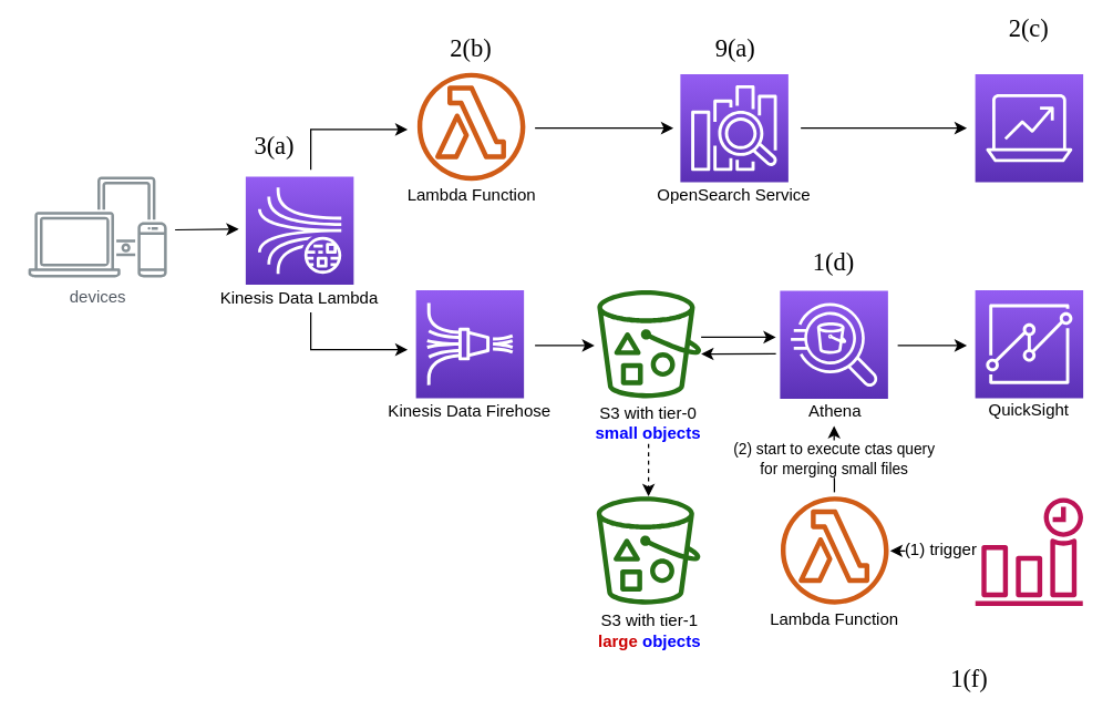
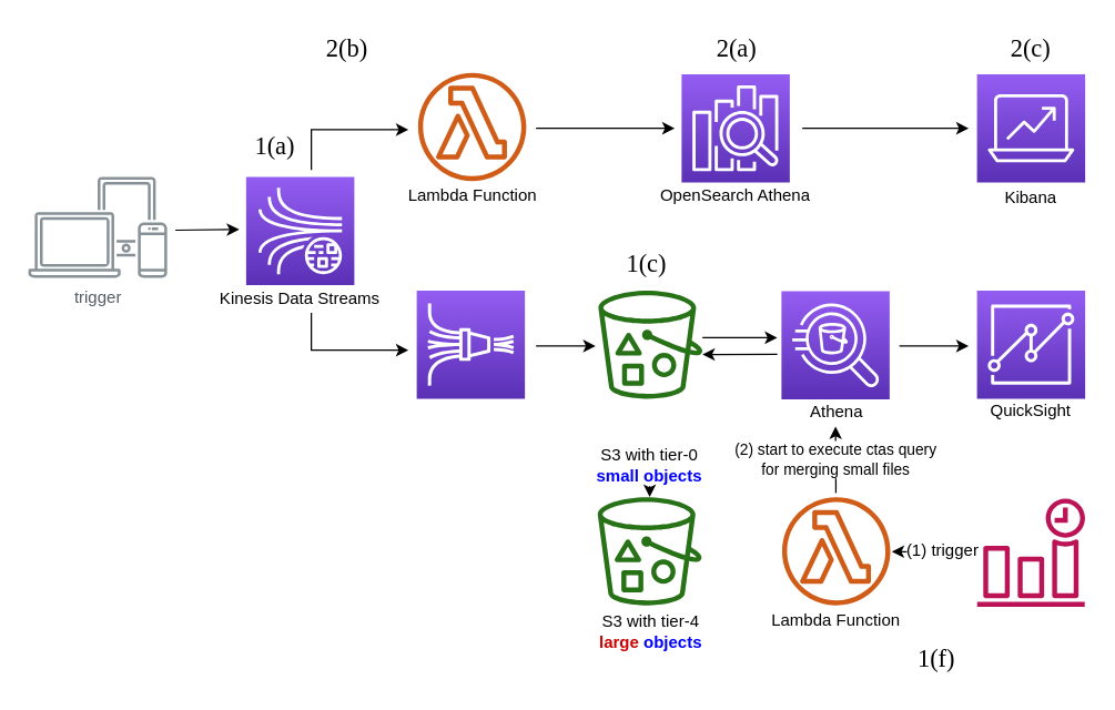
  <mxCell id="0" />
  <mxCell id="1" parent="0" />
  <mxCell id="2" value="" style="outlineConnect=0;fontColor=#232F3E;gradientColor=none;fillColor=#277116;strokeColor=none;dashed=0;verticalLabelPosition=bottom;verticalAlign=top;align=center;html=1;fontSize=12;fontStyle=0;aspect=fixed;pointerEvents=1;shape=mxgraph.aws4.bucket_with_objects;" parent="1" vertex="1"><mxGeometry x="430.5" y="358" width="75" height="78" as="geometry" /></mxCell>
- <mxCell id="3" value="S3 with tier-1 &lt;b&gt;&lt;font color=&quot;#cc0000&quot;&gt;large&lt;/font&gt;&lt;font color=&quot;#0000ff&quot;&gt; objects&lt;/font&gt;&lt;/b&gt;" style="text;html=1;strokeColor=none;fillColor=none;align=center;verticalAlign=middle;whiteSpace=wrap;rounded=0;" parent="1" vertex="1"><mxGeometry x="424" y="440" width="90" height="30" as="geometry" /></mxCell>
+ <mxCell id="3" value="S3 with tier-4 &lt;b&gt;&lt;font color=&quot;#cc0000&quot;&gt;large&lt;/font&gt;&lt;font color=&quot;#0000ff&quot;&gt; objects&lt;/font&gt;&lt;/b&gt;" style="text;html=1;strokeColor=none;fillColor=none;align=center;verticalAlign=middle;whiteSpace=wrap;rounded=0;" parent="1" vertex="1"><mxGeometry x="424" y="440" width="90" height="30" as="geometry" /></mxCell>
  <mxCell id="4" style="edgeStyle=none;rounded=0;orthogonalLoop=1;jettySize=auto;html=1;" parent="1" edge="1"><mxGeometry relative="1" as="geometry"><mxPoint x="172" y="165" as="targetPoint" /><mxPoint x="126" y="165.5" as="sourcePoint" /></mxGeometry></mxCell>
- <mxCell id="5" value="devices" style="outlineConnect=0;gradientColor=none;fontColor=#545B64;strokeColor=none;fillColor=#879196;dashed=0;verticalLabelPosition=bottom;verticalAlign=top;align=center;html=1;fontSize=12;fontStyle=0;aspect=fixed;shape=mxgraph.aws4.illustration_devices;pointerEvents=1" parent="1" vertex="1"><mxGeometry x="20" y="127" width="100" height="73" as="geometry" /></mxCell>
+ <mxCell id="5" value="trigger" style="outlineConnect=0;gradientColor=none;fontColor=#545B64;strokeColor=none;fillColor=#879196;dashed=0;verticalLabelPosition=bottom;verticalAlign=top;align=center;html=1;fontSize=12;fontStyle=0;aspect=fixed;shape=mxgraph.aws4.illustration_devices;pointerEvents=1" parent="1" vertex="1"><mxGeometry x="20" y="127" width="100" height="73" as="geometry" /></mxCell>
  <mxCell id="6" style="edgeStyle=orthogonalEdgeStyle;rounded=0;orthogonalLoop=1;jettySize=auto;html=1;" parent="1" source="9" edge="1"><mxGeometry relative="1" as="geometry"><mxPoint x="294" y="252" as="targetPoint" /><Array as="points"><mxPoint x="224" y="252" /></Array></mxGeometry></mxCell>
  <mxCell id="7" style="edgeStyle=orthogonalEdgeStyle;rounded=0;orthogonalLoop=1;jettySize=auto;html=1;" parent="1" edge="1"><mxGeometry relative="1" as="geometry"><mxPoint x="224" y="122" as="sourcePoint" /><mxPoint x="294" y="93" as="targetPoint" /><Array as="points"><mxPoint x="224" y="122" /><mxPoint x="224" y="93" /></Array></mxGeometry></mxCell>
  <mxCell id="8" value="" style="group" parent="1" vertex="1" connectable="0"><mxGeometry x="156" y="127" width="120" height="98" as="geometry" /></mxCell>
- <mxCell id="9" value="Kinesis Data Lambda" style="text;html=1;strokeColor=none;fillColor=none;align=center;verticalAlign=middle;whiteSpace=wrap;rounded=0;" parent="8" vertex="1"><mxGeometry y="78" width="120" height="20" as="geometry" /></mxCell>
+ <mxCell id="9" value="Kinesis Data Streams" style="text;html=1;strokeColor=none;fillColor=none;align=center;verticalAlign=middle;whiteSpace=wrap;rounded=0;" parent="8" vertex="1"><mxGeometry y="78" width="120" height="20" as="geometry" /></mxCell>
  <mxCell id="10" value="" style="outlineConnect=0;fontColor=#232F3E;gradientColor=#945DF2;gradientDirection=north;fillColor=#5A30B5;strokeColor=#ffffff;dashed=0;verticalLabelPosition=bottom;verticalAlign=top;align=center;html=1;fontSize=12;fontStyle=0;aspect=fixed;shape=mxgraph.aws4.resourceIcon;resIcon=mxgraph.aws4.kinesis_data_streams;" parent="8" vertex="1"><mxGeometry x="21" width="78" height="78" as="geometry" /></mxCell>
  <mxCell id="11" value="" style="group" parent="1" vertex="1" connectable="0"><mxGeometry x="274" y="209" width="130" height="98" as="geometry" /></mxCell>
  <mxCell id="12" value="" style="outlineConnect=0;fontColor=#232F3E;gradientColor=#945DF2;gradientDirection=north;fillColor=#5A30B5;strokeColor=#ffffff;dashed=0;verticalLabelPosition=bottom;verticalAlign=top;align=center;html=1;fontSize=12;fontStyle=0;aspect=fixed;shape=mxgraph.aws4.resourceIcon;resIcon=mxgraph.aws4.kinesis_data_firehose;" parent="11" vertex="1"><mxGeometry x="26" width="78" height="78" as="geometry" /></mxCell>
- <mxCell id="13" value="Kinesis Data Firehose" style="text;html=1;strokeColor=none;fillColor=none;align=center;verticalAlign=middle;whiteSpace=wrap;rounded=0;" parent="11" vertex="1"><mxGeometry y="78" width="130" height="20" as="geometry" /></mxCell>
  <mxCell id="14" style="edgeStyle=none;rounded=0;orthogonalLoop=1;jettySize=auto;html=1;" parent="1" edge="1"><mxGeometry relative="1" as="geometry"><mxPoint x="506" y="243.01" as="sourcePoint" /><mxPoint x="560" y="243" as="targetPoint" /></mxGeometry></mxCell>
  <mxCell id="15" value="" style="outlineConnect=0;fontColor=#232F3E;gradientColor=none;fillColor=#277116;strokeColor=none;dashed=0;verticalLabelPosition=bottom;verticalAlign=top;align=center;html=1;fontSize=12;fontStyle=0;aspect=fixed;pointerEvents=1;shape=mxgraph.aws4.bucket_with_objects;" parent="1" vertex="1"><mxGeometry x="431" y="209" width="75" height="78" as="geometry" /></mxCell>
  <mxCell id="16" style="edgeStyle=none;rounded=0;orthogonalLoop=1;jettySize=auto;html=1;" parent="1" edge="1"><mxGeometry relative="1" as="geometry"><mxPoint x="386" y="249" as="sourcePoint" /><mxPoint x="429" y="249" as="targetPoint" /></mxGeometry></mxCell>
  <mxCell id="17" style="edgeStyle=none;rounded=0;orthogonalLoop=1;jettySize=auto;html=1;" parent="1" edge="1"><mxGeometry relative="1" as="geometry"><mxPoint x="560" y="255" as="sourcePoint" /><mxPoint x="506" y="255.116" as="targetPoint" /></mxGeometry></mxCell>
  <mxCell id="18" style="edgeStyle=none;rounded=0;orthogonalLoop=1;jettySize=auto;html=1;" parent="1" edge="1"><mxGeometry relative="1" as="geometry"><mxPoint x="648" y="249" as="sourcePoint" /><mxPoint x="698" y="249" as="targetPoint" /></mxGeometry></mxCell>
  <mxCell id="19" style="edgeStyle=none;rounded=0;orthogonalLoop=1;jettySize=auto;html=1;exitX=0.5;exitY=1;exitDx=0;exitDy=0;dashed=1;" parent="1" source="20" target="2" edge="1"><mxGeometry relative="1" as="geometry" /></mxCell>
- <mxCell id="20" value="S3 with tier-0 &lt;font color=&quot;#0000ff&quot;&gt;&lt;b&gt;small objects&lt;/b&gt;&lt;/font&gt;" style="text;html=1;strokeColor=none;fillColor=none;align=center;verticalAlign=middle;whiteSpace=wrap;rounded=0;" parent="1" vertex="1"><mxGeometry x="424" y="290" width="88" height="30" as="geometry" /></mxCell>
+ <mxCell id="20" value="S3 with tier-0 &lt;font color=&quot;#0000ff&quot;&gt;&lt;b&gt;small objects&lt;/b&gt;&lt;/font&gt;" style="text;html=1;strokeColor=none;fillColor=none;align=center;verticalAlign=middle;whiteSpace=wrap;rounded=0;" parent="1" vertex="1"><mxGeometry x="424" y="320" width="88" height="30" as="geometry" /></mxCell>
  <mxCell id="21" value="" style="group" parent="1" vertex="1" connectable="0"><mxGeometry x="563" y="209.5" width="78" height="97.5" as="geometry" /></mxCell>
  <mxCell id="22" value="" style="outlineConnect=0;fontColor=#232F3E;gradientColor=#945DF2;gradientDirection=north;fillColor=#5A30B5;strokeColor=#ffffff;dashed=0;verticalLabelPosition=bottom;verticalAlign=top;align=center;html=1;fontSize=12;fontStyle=0;aspect=fixed;shape=mxgraph.aws4.resourceIcon;resIcon=mxgraph.aws4.athena;" parent="21" vertex="1"><mxGeometry width="78" height="78" as="geometry" /></mxCell>
  <mxCell id="23" value="Athena" style="text;html=1;strokeColor=none;fillColor=none;align=center;verticalAlign=middle;whiteSpace=wrap;rounded=0;" parent="21" vertex="1"><mxGeometry x="10" y="77.5" width="60" height="20" as="geometry" /></mxCell>
  <mxCell id="24" value="" style="group" parent="1" vertex="1" connectable="0"><mxGeometry x="704" y="209" width="78" height="97" as="geometry" /></mxCell>
  <mxCell id="25" value="" style="outlineConnect=0;fontColor=#232F3E;gradientColor=#945DF2;gradientDirection=north;fillColor=#5A30B5;strokeColor=#ffffff;dashed=0;verticalLabelPosition=bottom;verticalAlign=top;align=center;html=1;fontSize=12;fontStyle=0;aspect=fixed;shape=mxgraph.aws4.resourceIcon;resIcon=mxgraph.aws4.quicksight;" parent="24" vertex="1"><mxGeometry width="78" height="78" as="geometry" /></mxCell>
  <mxCell id="26" value="QuickSight" style="text;html=1;strokeColor=none;fillColor=none;align=center;verticalAlign=middle;whiteSpace=wrap;rounded=0;" parent="24" vertex="1"><mxGeometry x="9" y="77" width="60" height="20" as="geometry" /></mxCell>
  <mxCell id="27" style="edgeStyle=none;rounded=0;orthogonalLoop=1;jettySize=auto;html=1;" parent="1" edge="1"><mxGeometry relative="1" as="geometry"><mxPoint x="698" y="92" as="targetPoint" /><mxPoint x="578" y="92" as="sourcePoint" /></mxGeometry></mxCell>
  <mxCell id="28" value="" style="edgeStyle=none;rounded=0;orthogonalLoop=1;jettySize=auto;html=1;" parent="1" edge="1"><mxGeometry relative="1" as="geometry"><mxPoint x="486" y="92" as="targetPoint" /><mxPoint x="386" y="92" as="sourcePoint" /></mxGeometry></mxCell>
  <mxCell id="29" value="" style="group" parent="1" vertex="1" connectable="0"><mxGeometry x="287.5" y="52" width="105" height="99" as="geometry" /></mxCell>
  <mxCell id="30" value="" style="outlineConnect=0;fontColor=#232F3E;gradientColor=none;fillColor=#D05C17;strokeColor=none;dashed=0;verticalLabelPosition=bottom;verticalAlign=top;align=center;html=1;fontSize=12;fontStyle=0;aspect=fixed;pointerEvents=1;shape=mxgraph.aws4.lambda_function;" parent="29" vertex="1"><mxGeometry x="13.5" width="78" height="78" as="geometry" /></mxCell>
  <mxCell id="31" value="Lambda Function" style="text;html=1;strokeColor=none;fillColor=none;align=center;verticalAlign=middle;whiteSpace=wrap;rounded=0;" parent="29" vertex="1"><mxGeometry y="79" width="105" height="20" as="geometry" /></mxCell>
  <mxCell id="32" value="" style="group" parent="1" vertex="1" connectable="0"><mxGeometry x="468" y="53" width="130" height="98" as="geometry" /></mxCell>
  <mxCell id="33" value="" style="outlineConnect=0;fontColor=#232F3E;gradientColor=#945DF2;gradientDirection=north;fillColor=#5A30B5;strokeColor=#ffffff;dashed=0;verticalLabelPosition=bottom;verticalAlign=top;align=center;html=1;fontSize=12;fontStyle=0;aspect=fixed;shape=mxgraph.aws4.resourceIcon;resIcon=mxgraph.aws4.elasticsearch_service;" parent="32" vertex="1"><mxGeometry x="23" width="78" height="78" as="geometry" /></mxCell>
- <mxCell id="34" value="OpenSearch Service" style="text;html=1;strokeColor=none;fillColor=none;align=center;verticalAlign=middle;whiteSpace=wrap;rounded=0;" parent="32" vertex="1"><mxGeometry x="-3" y="78" width="130" height="20" as="geometry" /></mxCell>
+ <mxCell id="34" value="OpenSearch Athena" style="text;html=1;strokeColor=none;fillColor=none;align=center;verticalAlign=middle;whiteSpace=wrap;rounded=0;" parent="32" vertex="1"><mxGeometry x="-3" y="78" width="130" height="20" as="geometry" /></mxCell>
  <mxCell id="35" value="" style="group" parent="1" vertex="1" connectable="0"><mxGeometry x="704" y="53" width="78" height="99" as="geometry" /></mxCell>
  <mxCell id="36" value="" style="outlineConnect=0;fontColor=#232F3E;gradientColor=#945DF2;gradientDirection=north;fillColor=#5A30B5;strokeColor=#ffffff;dashed=0;verticalLabelPosition=bottom;verticalAlign=top;align=center;html=1;fontSize=12;fontStyle=0;aspect=fixed;shape=mxgraph.aws4.resourceIcon;resIcon=mxgraph.aws4.analytics;" parent="35" vertex="1"><mxGeometry width="78" height="78" as="geometry" /></mxCell>
+ <mxCell id="37" value="Kibana" style="text;html=1;strokeColor=none;fillColor=none;align=center;verticalAlign=middle;whiteSpace=wrap;rounded=0;" parent="35" vertex="1"><mxGeometry x="9" y="79" width="60" height="20" as="geometry" /></mxCell>
  <mxCell id="38" value="" style="group" parent="1" vertex="1" connectable="0"><mxGeometry x="550" y="358" width="105" height="99" as="geometry" /></mxCell>
  <mxCell id="39" value="" style="outlineConnect=0;fontColor=#232F3E;gradientColor=none;fillColor=#D05C17;strokeColor=none;dashed=0;verticalLabelPosition=bottom;verticalAlign=top;align=center;html=1;fontSize=12;fontStyle=0;aspect=fixed;pointerEvents=1;shape=mxgraph.aws4.lambda_function;" parent="38" vertex="1"><mxGeometry x="13.5" width="78" height="78" as="geometry" /></mxCell>
  <mxCell id="40" value="Lambda Function" style="text;html=1;strokeColor=none;fillColor=none;align=center;verticalAlign=middle;whiteSpace=wrap;rounded=0;" parent="38" vertex="1"><mxGeometry y="79" width="105" height="20" as="geometry" /></mxCell>
  <mxCell id="41" style="rounded=0;orthogonalLoop=1;jettySize=auto;html=1;" parent="1" edge="1"><mxGeometry relative="1" as="geometry"><mxPoint x="705.07" y="397.723" as="sourcePoint" /><mxPoint x="642.5" y="397.278" as="targetPoint" /></mxGeometry></mxCell>
  <mxCell id="42" value="(1) trigger" style="text;html=1;align=center;verticalAlign=middle;resizable=0;points=[];;labelBackgroundColor=#ffffff;" parent="41" vertex="1" connectable="0"><mxGeometry x="0.025" y="-1" relative="1" as="geometry"><mxPoint x="5" as="offset" /></mxGeometry></mxCell>
  <mxCell id="43" value="" style="outlineConnect=0;fontColor=#232F3E;gradientColor=none;fillColor=#BC1356;strokeColor=none;dashed=0;verticalLabelPosition=bottom;verticalAlign=top;align=center;html=1;fontSize=12;fontStyle=0;aspect=fixed;pointerEvents=1;shape=mxgraph.aws4.event_time_based;" parent="1" vertex="1"><mxGeometry x="704" y="359" width="78" height="78" as="geometry" /></mxCell>
  <mxCell id="44" value="(2) start to execute ctas query&lt;br&gt;for merging small files" style="edgeStyle=none;rounded=0;orthogonalLoop=1;jettySize=auto;html=1;" parent="1" edge="1"><mxGeometry relative="1" as="geometry"><mxPoint x="602.276" y="355" as="sourcePoint" /><mxPoint x="602" y="307" as="targetPoint" /></mxGeometry></mxCell>
- <mxCell id="45" value="&lt;font style=&quot;font-size: 18px&quot; face=&quot;Tahoma&quot;&gt;3(a)&lt;/font&gt;" style="text;html=1;strokeColor=none;fillColor=none;align=center;verticalAlign=middle;whiteSpace=wrap;rounded=0;" parent="1" vertex="1"><mxGeometry x="178" y="90" width="40" height="30" as="geometry" /></mxCell>
- <mxCell id="47" value="&lt;font style=&quot;font-size: 18px&quot; face=&quot;Tahoma&quot;&gt;1(d)&lt;/font&gt;" style="text;html=1;strokeColor=none;fillColor=none;align=center;verticalAlign=middle;whiteSpace=wrap;rounded=0;" parent="1" vertex="1"><mxGeometry x="582" y="174" width="40" height="30" as="geometry" /></mxCell>
- <mxCell id="48" value="&lt;font style=&quot;font-size: 18px&quot; face=&quot;Tahoma&quot;&gt;2(b)&lt;/font&gt;" style="text;html=1;strokeColor=none;fillColor=none;align=center;verticalAlign=middle;whiteSpace=wrap;rounded=0;flipV=1;" parent="1" vertex="1"><mxGeometry x="320" y="20" width="40" height="30" as="geometry" /></mxCell>
- <mxCell id="49" value="&lt;font style=&quot;font-size: 18px&quot; face=&quot;Tahoma&quot;&gt;9(a)&lt;/font&gt;" style="text;html=1;strokeColor=none;fillColor=none;align=center;verticalAlign=middle;whiteSpace=wrap;rounded=0;flipV=1;" parent="1" vertex="1"><mxGeometry x="511" y="20" width="40" height="30" as="geometry" /></mxCell>
- <mxCell id="50" value="&lt;font style=&quot;font-size: 18px&quot; face=&quot;Tahoma&quot;&gt;2(c)&lt;/font&gt;" style="text;html=1;strokeColor=none;fillColor=none;align=center;verticalAlign=middle;whiteSpace=wrap;rounded=0;flipV=1;" parent="1" vertex="1"><mxGeometry x="723" y="5" width="40" height="30" as="geometry" /></mxCell>
- <mxCell id="51" value="&lt;font style=&quot;font-size: 18px&quot; face=&quot;Tahoma&quot;&gt;1(f)&lt;/font&gt;" style="text;html=1;strokeColor=none;fillColor=none;align=center;verticalAlign=middle;whiteSpace=wrap;rounded=0;" parent="1" vertex="1"><mxGeometry x="680" y="475" width="40" height="30" as="geometry" /></mxCell>
+ <mxCell id="45" value="&lt;font style=&quot;font-size: 18px&quot; face=&quot;Tahoma&quot;&gt;1(a)&lt;/font&gt;" style="text;html=1;strokeColor=none;fillColor=none;align=center;verticalAlign=middle;whiteSpace=wrap;rounded=0;" parent="1" vertex="1"><mxGeometry x="178" y="90" width="40" height="30" as="geometry" /></mxCell>
+ <mxCell id="46" value="&lt;font style=&quot;font-size: 18px&quot; face=&quot;Tahoma&quot;&gt;1(c)&lt;/font&gt;" style="text;html=1;strokeColor=none;fillColor=none;align=center;verticalAlign=middle;whiteSpace=wrap;rounded=0;" parent="1" vertex="1"><mxGeometry x="446" y="175" width="40" height="30" as="geometry" /></mxCell>
+ <mxCell id="48" value="&lt;font style=&quot;font-size: 18px&quot; face=&quot;Tahoma&quot;&gt;2(b)&lt;/font&gt;" style="text;html=1;strokeColor=none;fillColor=none;align=center;verticalAlign=middle;whiteSpace=wrap;rounded=0;flipV=1;" parent="1" vertex="1"><mxGeometry x="230" y="20" width="40" height="30" as="geometry" /></mxCell>
+ <mxCell id="49" value="&lt;font style=&quot;font-size: 18px&quot; face=&quot;Tahoma&quot;&gt;2(a)&lt;/font&gt;" style="text;html=1;strokeColor=none;fillColor=none;align=center;verticalAlign=middle;whiteSpace=wrap;rounded=0;flipV=1;" parent="1" vertex="1"><mxGeometry x="511" y="20" width="40" height="30" as="geometry" /></mxCell>
+ <mxCell id="50" value="&lt;font style=&quot;font-size: 18px&quot; face=&quot;Tahoma&quot;&gt;2(c)&lt;/font&gt;" style="text;html=1;strokeColor=none;fillColor=none;align=center;verticalAlign=middle;whiteSpace=wrap;rounded=0;flipV=1;" parent="1" vertex="1"><mxGeometry x="723" y="20" width="40" height="30" as="geometry" /></mxCell>
+ <mxCell id="51" value="&lt;font style=&quot;font-size: 18px&quot; face=&quot;Tahoma&quot;&gt;1(f)&lt;/font&gt;" style="text;html=1;strokeColor=none;fillColor=none;align=center;verticalAlign=middle;whiteSpace=wrap;rounded=0;" parent="1" vertex="1"><mxGeometry x="655" y="460" width="40" height="30" as="geometry" /></mxCell>
